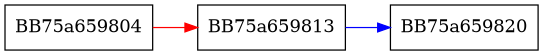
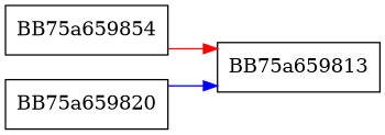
  digraph {
    rankdir=LR
    splines=ortho
    node [shape=box]
-   BB75a659804
+   BB75a659804 [label=BB75a659854]
    BB75a659813
    BB75a659820
    BB75a659804 -> BB75a659813 [color=red]
-   BB75a659813 -> BB75a659820 [color=blue]
+   BB75a659820 -> BB75a659813 [color=blue]
  }
